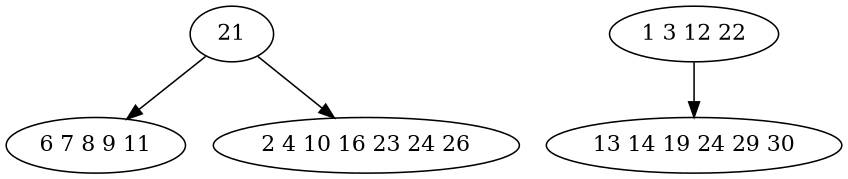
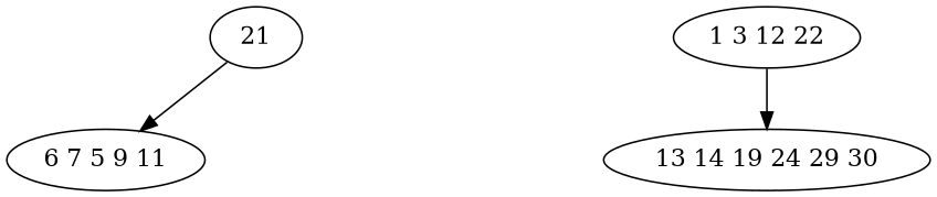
  digraph {
    n1 [label=21]
-   n2 [label="6 7 8 9 11"]
-   n3 [label="2 4 10 16 23 24 26"]
+   n2 [label="6 7 5 9 11"]
    n4 [label="1 3 12 22"]
    n5 [label="13 14 19 24 29 30"]
    n1 -> n2
-   n1 -> n3
    n4 -> n5
  }
